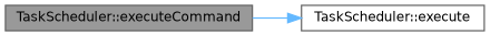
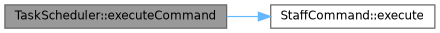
  digraph {
    rankdir=LR
    node [fontname=Helvetica fontsize=10 shape=box style=filled]
    n1 [color=gray40 fillcolor=grey60 fontcolor=black height=0.2 label="TaskScheduler::executeCommand" width=0.4]
-   n2 [color=grey40 fillcolor=white height=0.2 label="TaskScheduler::execute" width=0.4]
+   n2 [color=grey40 fillcolor=white height=0.2 label="StaffCommand::execute" width=0.4]
    n1 -> n2 [color=steelblue1 fontname=Helvetica fontsize=10 labelfontname=Helvetica labelfontsize=10 style=solid]
  }
